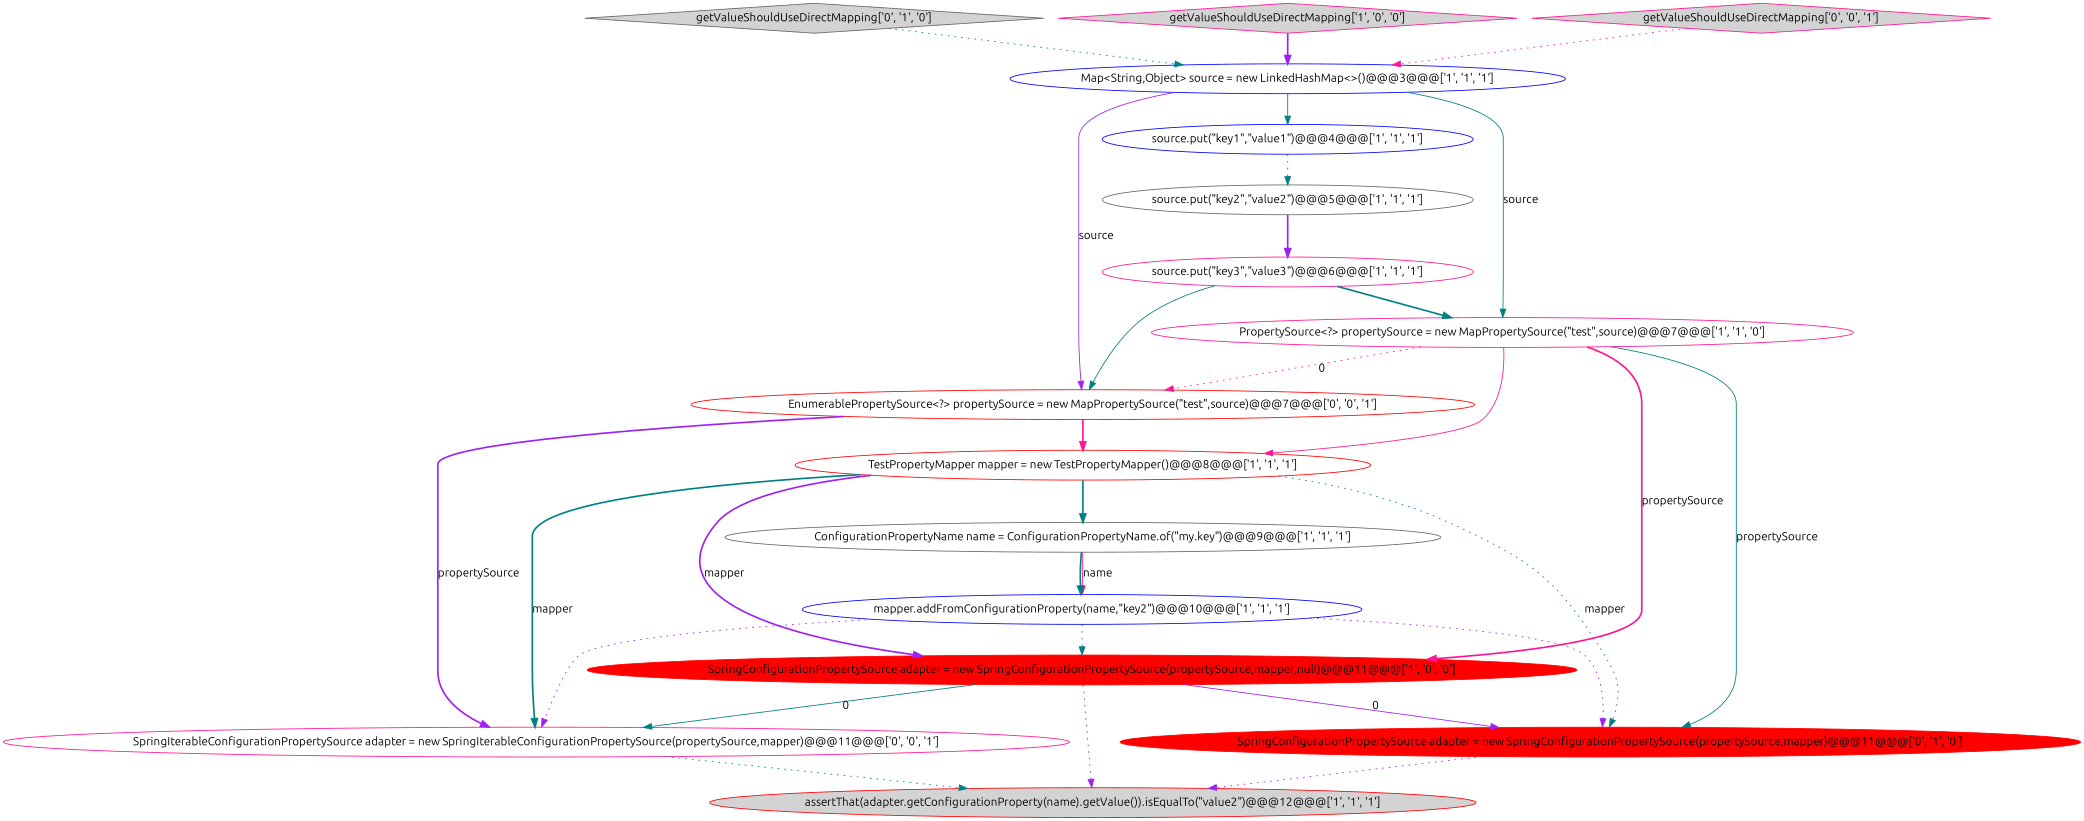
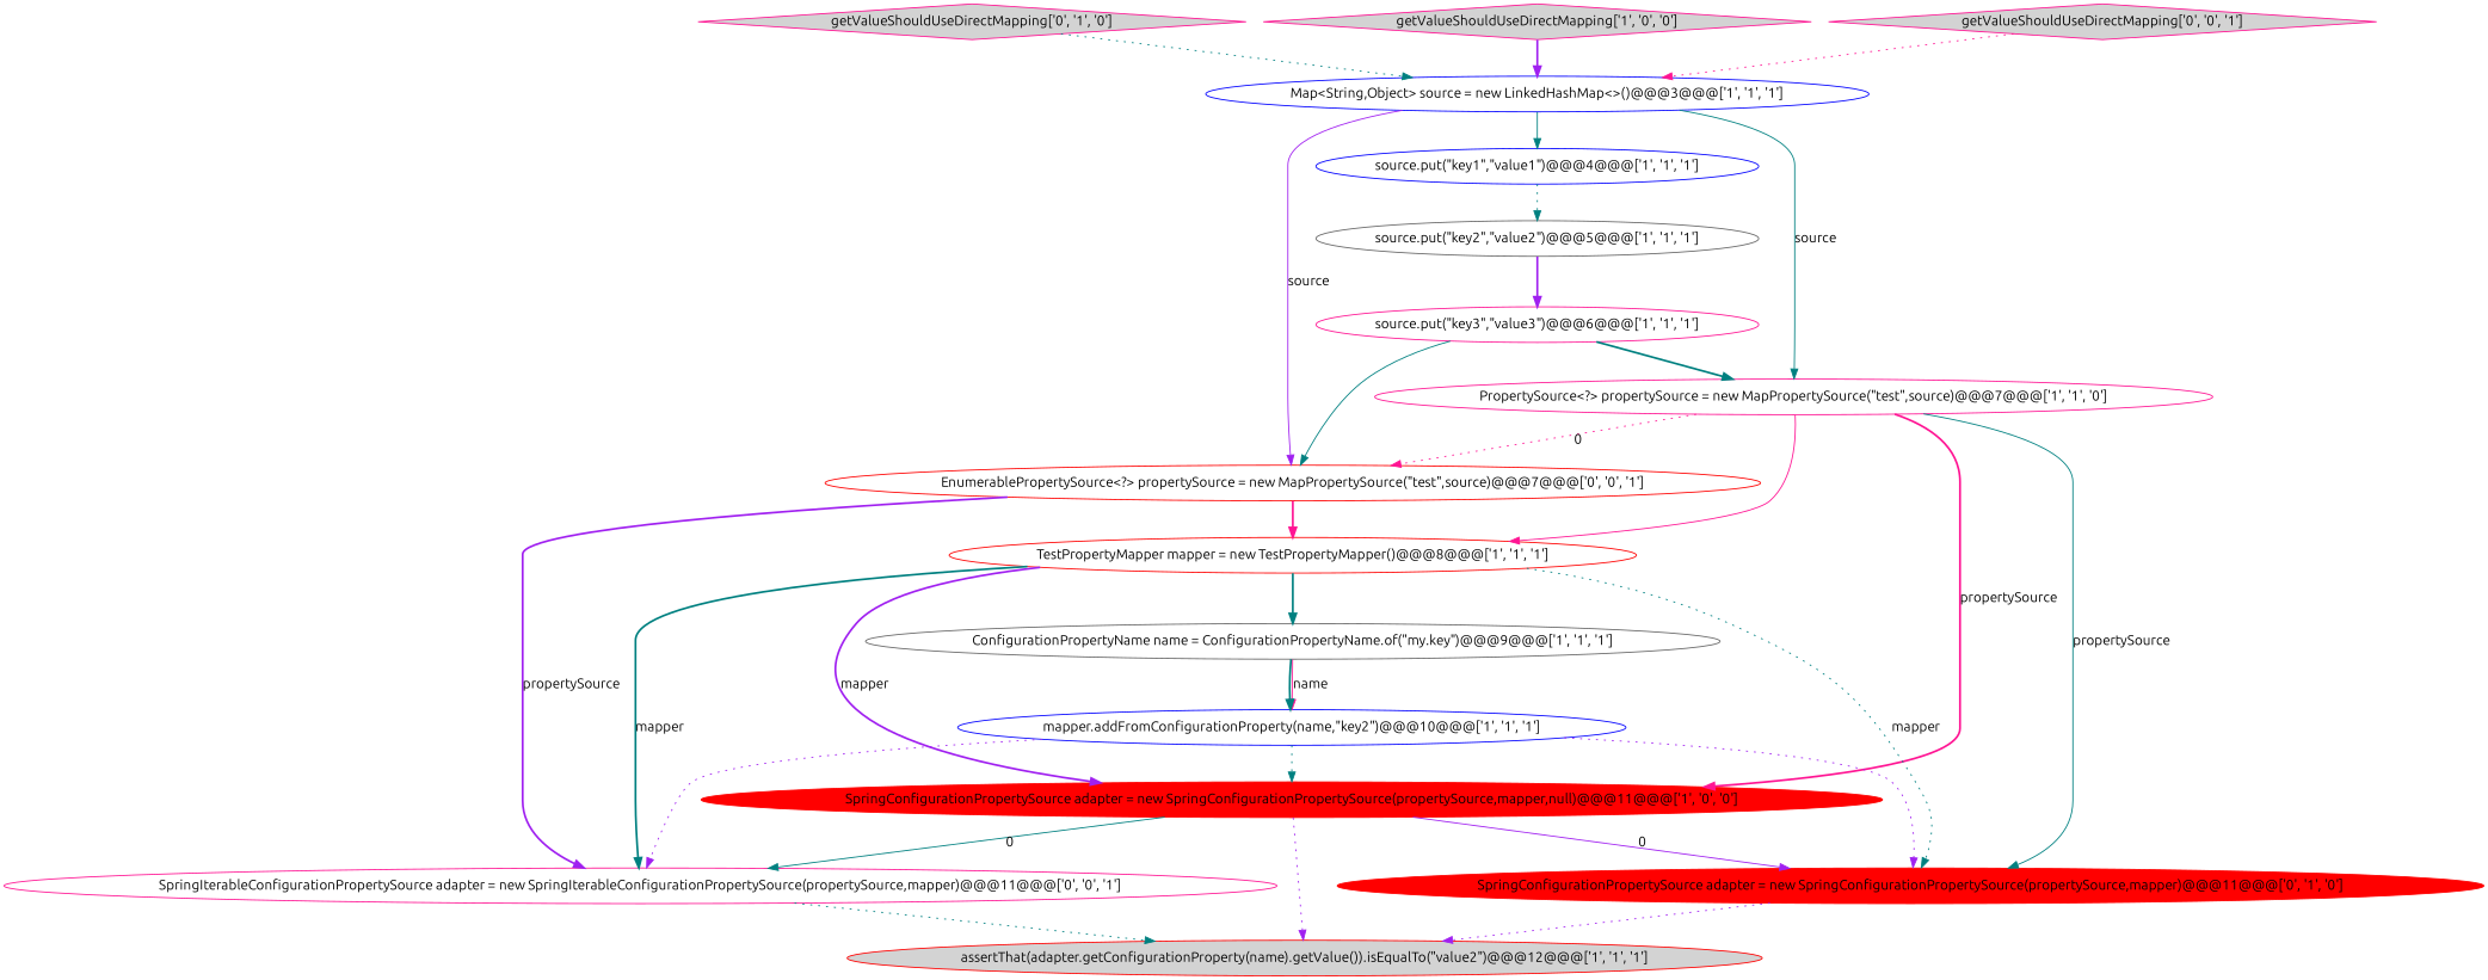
  digraph {
    fontname=Ubuntu
    node [fillcolor=white shape=ellipse style=filled color=red fontname=Ubuntu]
    edge [style=dotted color=teal fontname=Ubuntu]
    n1 [label="Map<String,Object> source = new LinkedHashMap<>()@@@3@@@['1', '1', '1']" color=blue]
    n2 [label="EnumerablePropertySource<?> propertySource = new MapPropertySource(\"test\",source)@@@7@@@['0', '0', '1']"]
    n3 [label="source.put(\"key1\",\"value1\")@@@4@@@['1', '1', '1']" color=blue]
    n4 [label="PropertySource<?> propertySource = new MapPropertySource(\"test\",source)@@@7@@@['1', '1', '0']" color=deeppink]
    n5 [label="source.put(\"key2\",\"value2\")@@@5@@@['1', '1', '1']" color=gray40]
    n6 [label="source.put(\"key3\",\"value3\")@@@6@@@['1', '1', '1']" color=deeppink]
-   n7 [fillcolor=lightgray label="getValueShouldUseDirectMapping['0', '1', '0']" shape=diamond color=gray40]
+   n7 [fillcolor=lightgray label="getValueShouldUseDirectMapping['0', '1', '0']" shape=diamond color=deeppink]
    n8 [fillcolor=red label="SpringConfigurationPropertySource adapter = new SpringConfigurationPropertySource(propertySource,mapper,null)@@@11@@@['1', '0', '0']"]
    n9 [label="SpringIterableConfigurationPropertySource adapter = new SpringIterableConfigurationPropertySource(propertySource,mapper)@@@11@@@['0', '0', '1']" color=deeppink]
    n10 [fillcolor=red label="SpringConfigurationPropertySource adapter = new SpringConfigurationPropertySource(propertySource,mapper)@@@11@@@['0', '1', '0']"]
    n11 [fillcolor=lightgray label="assertThat(adapter.getConfigurationProperty(name).getValue()).isEqualTo(\"value2\")@@@12@@@['1', '1', '1']"]
    n12 [label="TestPropertyMapper mapper = new TestPropertyMapper()@@@8@@@['1', '1', '1']"]
    n13 [label="ConfigurationPropertyName name = ConfigurationPropertyName.of(\"my.key\")@@@9@@@['1', '1', '1']" color=gray40]
    n14 [fillcolor=lightgray label="getValueShouldUseDirectMapping['1', '0', '0']" shape=diamond color=deeppink]
    n15 [fillcolor=lightgray label="getValueShouldUseDirectMapping['0', '0', '1']" shape=diamond color=deeppink]
    n16 [label="mapper.addFromConfigurationProperty(name,\"key2\")@@@10@@@['1', '1', '1']" color=blue]
    n1 -> n2 [label=source style=solid color=purple]
    n1 -> n3 [style=solid]
    n1 -> n4 [label=source style=solid]
    n2 -> n9 [label=propertySource style=bold color=purple]
    n2 -> n12 [style=bold color=deeppink]
    n3 -> n5
    n4 -> n2 [label=0 color=deeppink]
    n4 -> n8 [label=propertySource style=bold color=deeppink]
    n4 -> n10 [label=propertySource style=solid]
    n4 -> n12 [style=solid color=deeppink]
    n5 -> n6 [style=bold color=purple]
    n6 -> n2 [style=solid]
    n6 -> n4 [style=bold]
    n7 -> n1
    n8 -> n9 [label=0 style=solid]
    n8 -> n10 [label=0 style=solid color=purple]
    n8 -> n11 [color=purple]
    n9 -> n11
    n10 -> n11 [color=purple]
    n12 -> n8 [label=mapper style=bold color=purple]
    n12 -> n9 [label=mapper style=bold]
    n12 -> n10 [label=mapper]
    n12 -> n13 [style=bold]
    n13 -> n16 [label=name style=solid color=deeppink]
    n13 -> n16 [style=bold]
    n14 -> n1 [style=bold color=purple]
    n15 -> n1 [color=deeppink]
    n16 -> n8
    n16 -> n9 [color=purple]
    n16 -> n10 [color=purple]
  }
